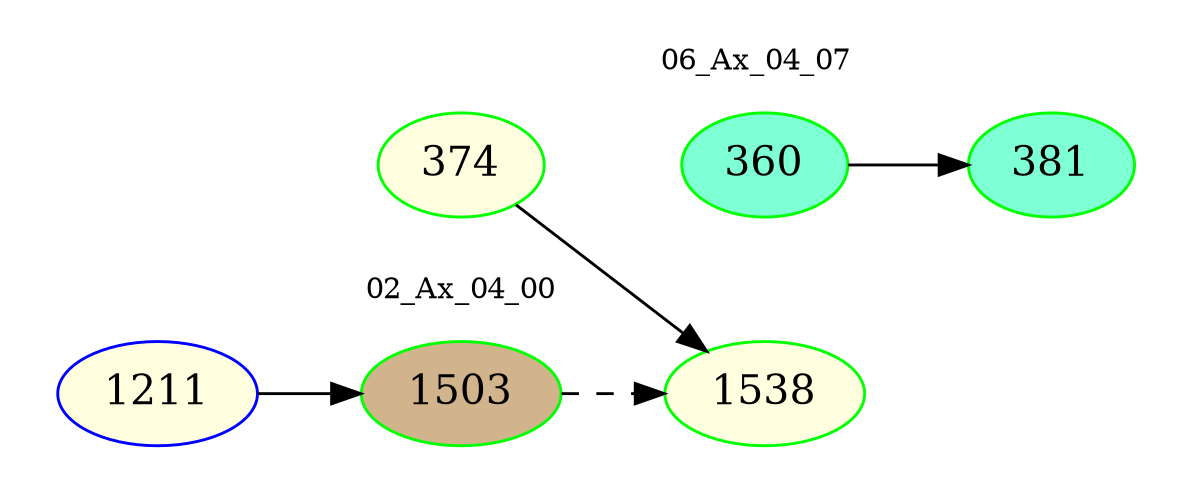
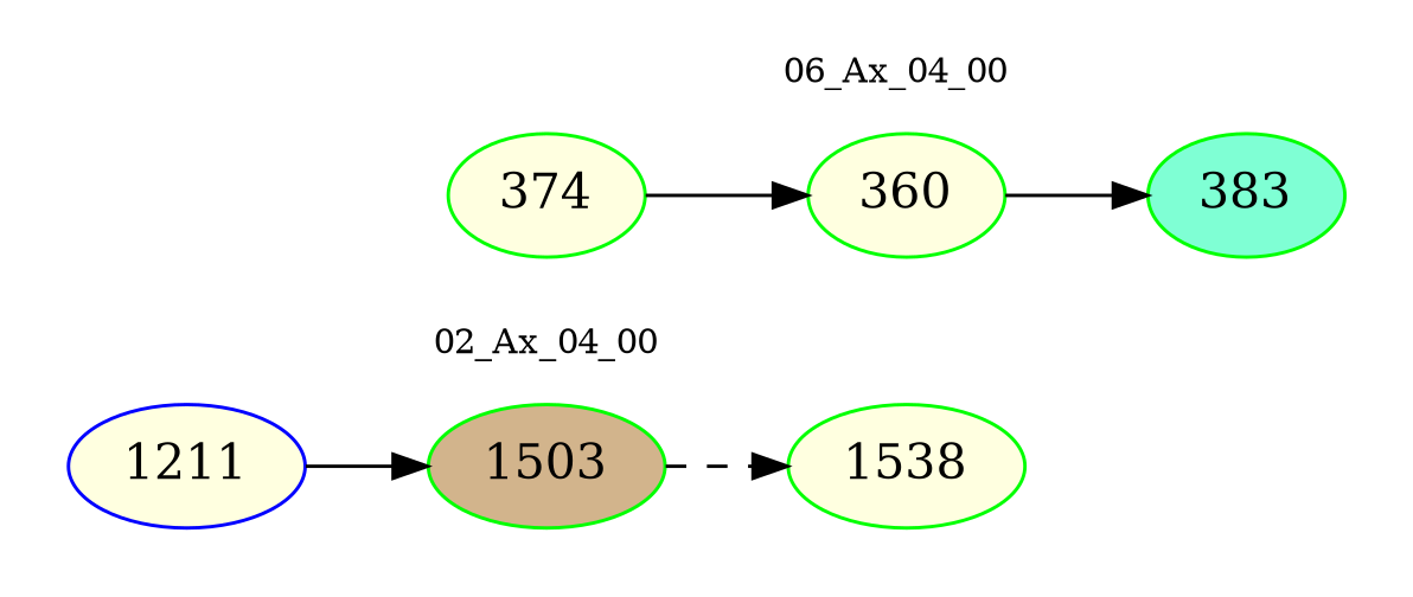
  digraph {
    rankdir=LR
    node [color=green fillcolor=lightyellow style=filled]
    edge [color=black style=solid]
    n1 [label=374]
-   n2 [fillcolor=aquamarine label=360]
-   n3 [fillcolor=aquamarine label=381]
+   n2 [label=360]
+   n3 [fillcolor=aquamarine label=383]
    n4 [color=blue label=1211]
    n5 [fillcolor=tan label=1503]
    n6 [label=1538]
    subgraph cluster_1 {
      color=white
      fontsize=10
-     label="06_Ax_04_07"
+     label="06_Ax_04_00"
      n1
      n2
      n3
    }
    subgraph cluster_2 {
      color=white
      fontsize=10
      label="02_Ax_04_00"
      n4
      n5
      n6
    }
-   n1 -> n6
+   n1 -> n2
    n2 -> n3
    n4 -> n5
    n5 -> n6 [style=dashed]
  }
